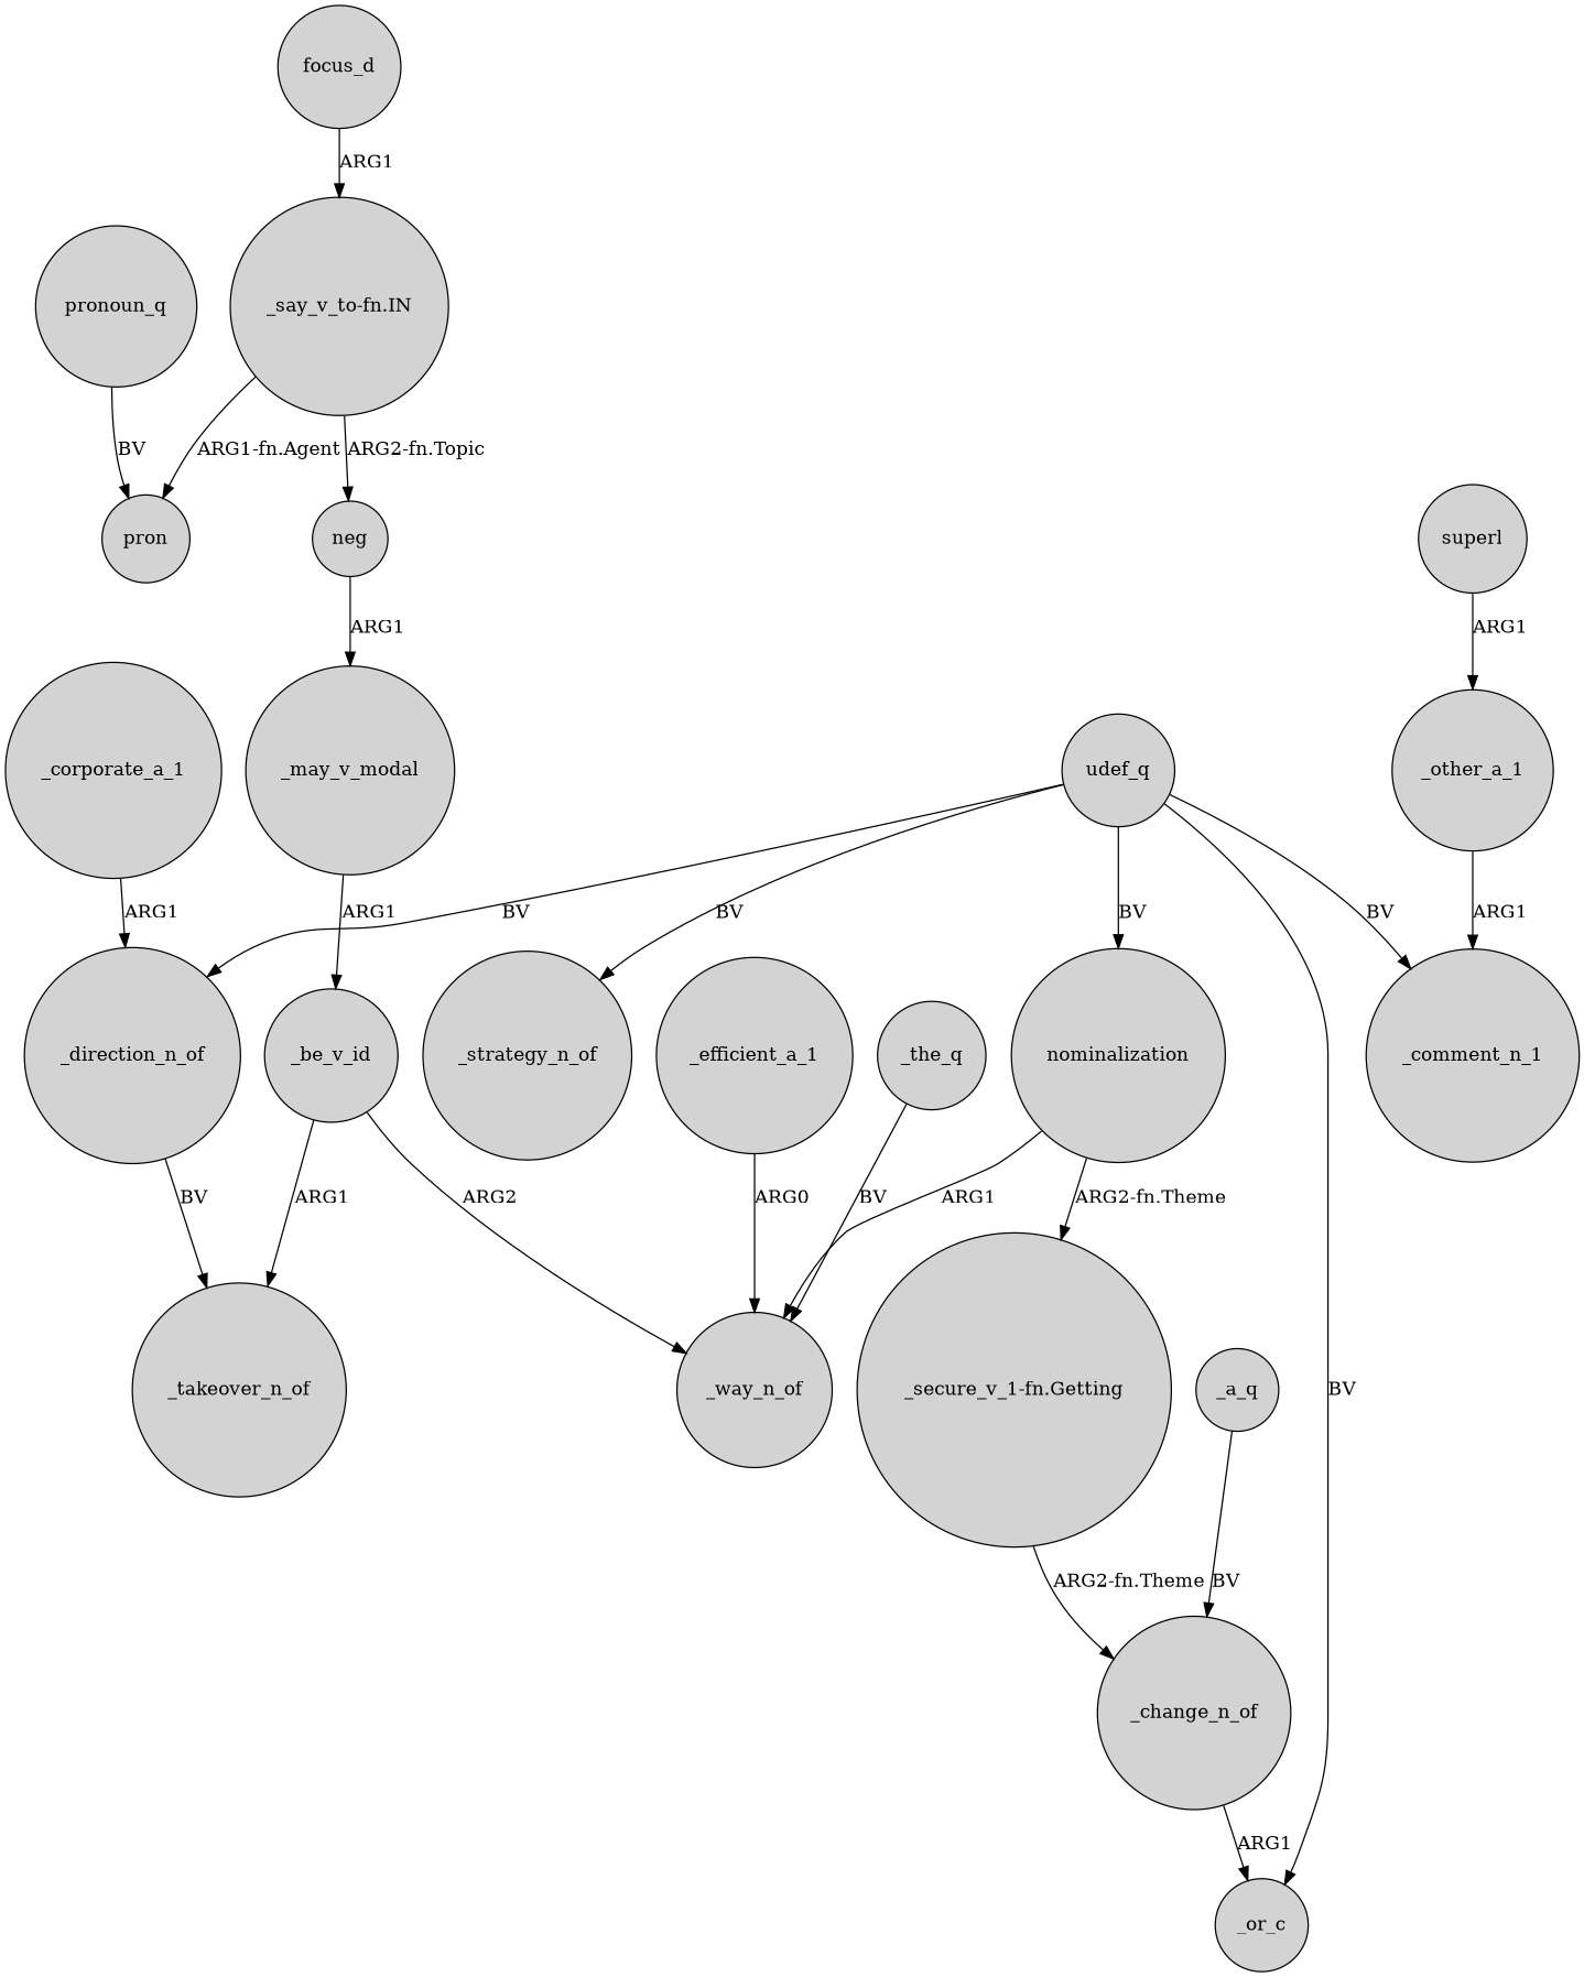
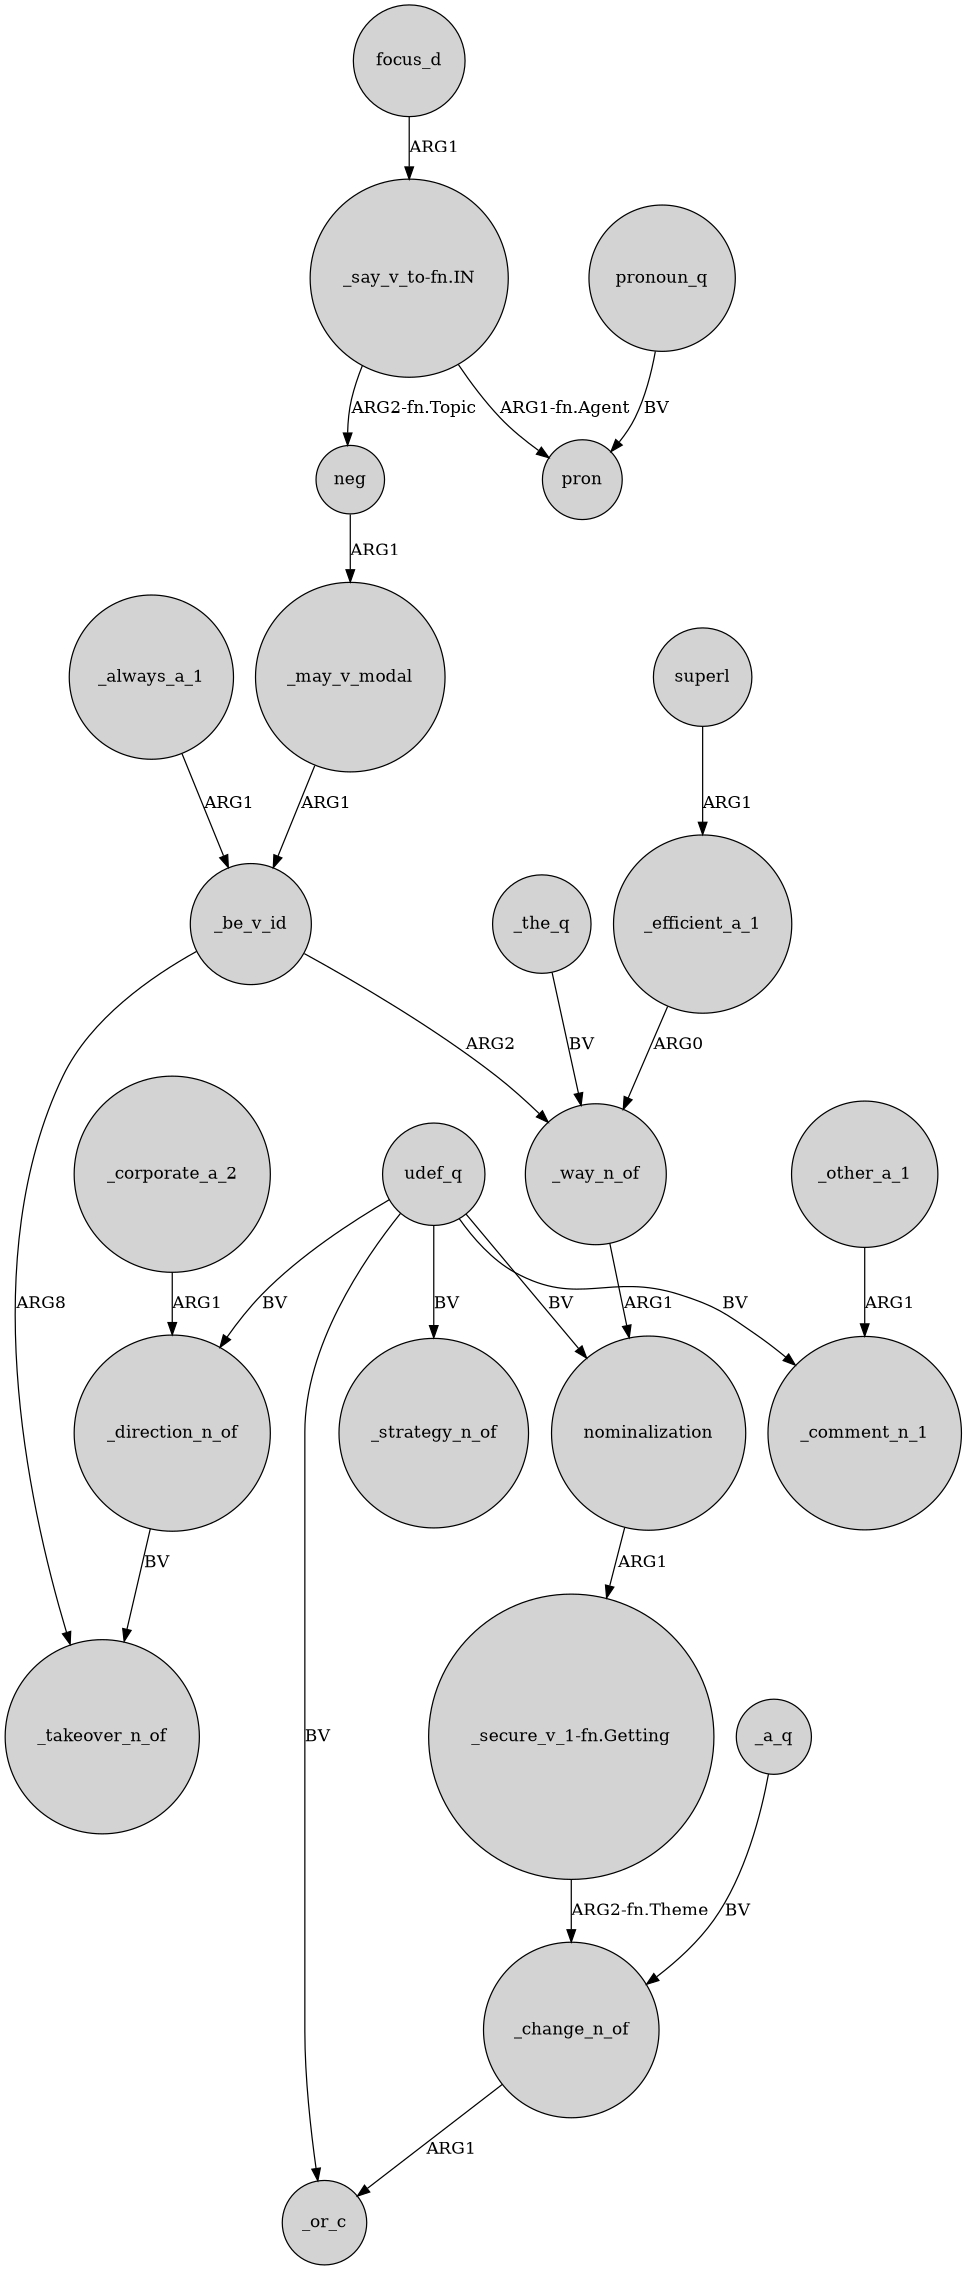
  digraph {
    node [shape=circle style=filled]
    udef_q
    _direction_n_of
    _or_c
    _comment_n_1
    nominalization
    _strategy_n_of
    _takeover_n_of
    "_secure_v_1-fn.Getting"
    _be_v_id
    _way_n_of
    _efficient_a_1
    neg
    _may_v_modal
    _the_q
    focus_d
    "_say_v_to-fn.IN"
    pron
    _change_n_of
    superl
    pronoun_q
-   _corporate_a_1
+   _always_a_1
+   _corporate_a_1 [label=_corporate_a_2]
    _other_a_1
    _a_q
    udef_q -> _direction_n_of [label=BV]
    udef_q -> _or_c [label=BV]
    udef_q -> _comment_n_1 [label=BV]
    udef_q -> nominalization [label=BV]
    udef_q -> _strategy_n_of [label=BV]
    _direction_n_of -> _takeover_n_of [label=BV]
-   nominalization -> "_secure_v_1-fn.Getting" [label="ARG2-fn.Theme"]
+   nominalization -> "_secure_v_1-fn.Getting" [label=ARG1]
    "_secure_v_1-fn.Getting" -> _change_n_of [label="ARG2-fn.Theme"]
-   _be_v_id -> _takeover_n_of [label=ARG1]
+   _be_v_id -> _takeover_n_of [label=ARG8]
    _be_v_id -> _way_n_of [label=ARG2]
-   nominalization -> _way_n_of [label=ARG1]
+   _way_n_of -> nominalization [label=ARG1]
    _efficient_a_1 -> _way_n_of [label=ARG0]
    neg -> _may_v_modal [label=ARG1]
    _may_v_modal -> _be_v_id [label=ARG1]
    _the_q -> _way_n_of [label=BV]
    focus_d -> "_say_v_to-fn.IN" [label=ARG1]
    "_say_v_to-fn.IN" -> neg [label="ARG2-fn.Topic"]
    "_say_v_to-fn.IN" -> pron [label="ARG1-fn.Agent"]
    _change_n_of -> _or_c [label=ARG1]
-   superl -> _other_a_1 [label=ARG1]
+   superl -> _efficient_a_1 [label=ARG1]
    pronoun_q -> pron [label=BV]
+   _always_a_1 -> _be_v_id [label=ARG1]
    _corporate_a_1 -> _direction_n_of [label=ARG1]
    _other_a_1 -> _comment_n_1 [label=ARG1]
    _a_q -> _change_n_of [label=BV]
  }
